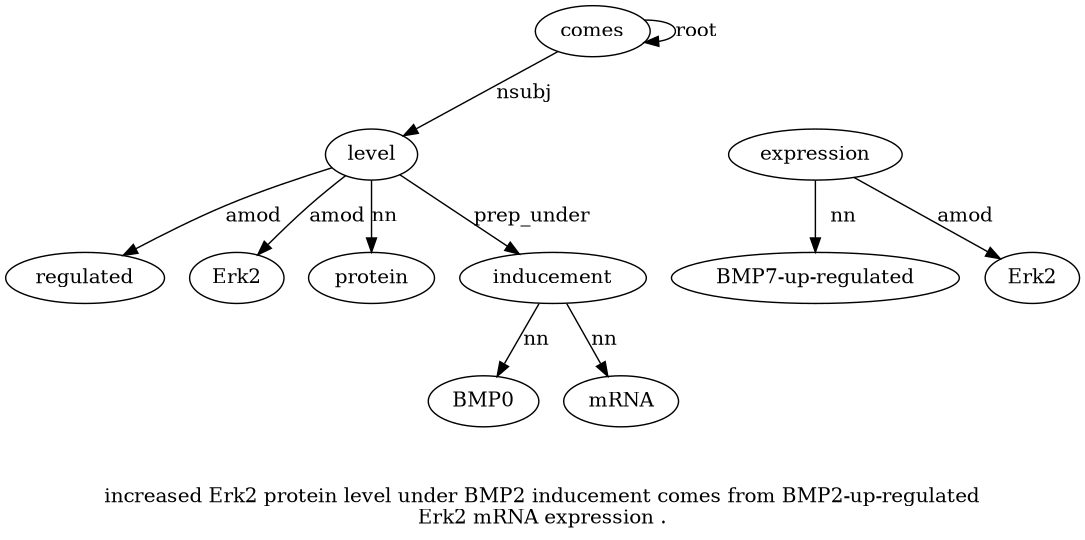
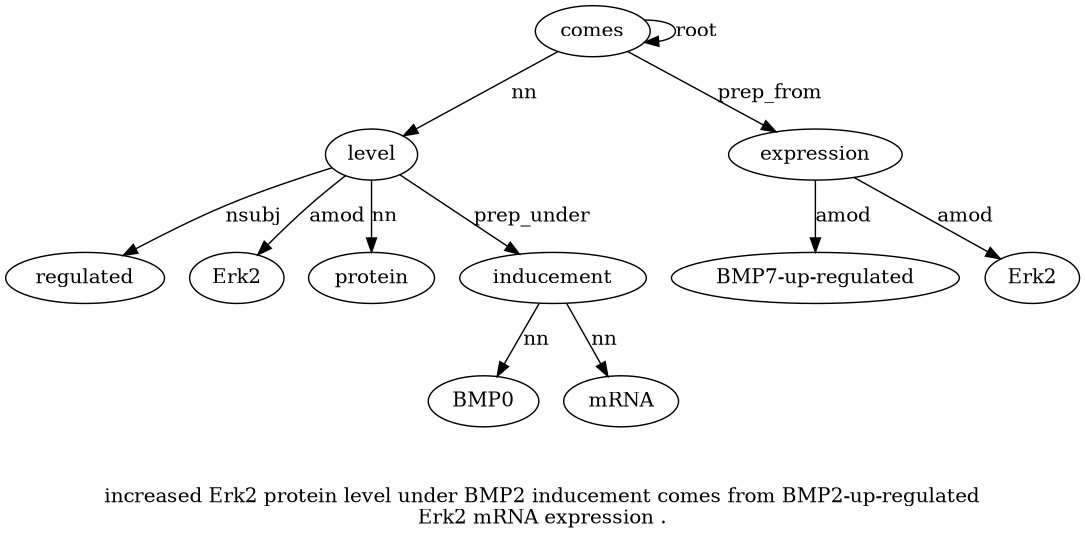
  digraph {
    label="increased Erk2 protein level under BMP2 inducement comes from BMP2-up-regulated\nErk2 mRNA expression ."
    node [fillcolor=white style=filled]
    n1 [label=level]
    n2 [label=regulated]
    n3 [label=Erk2]
    n4 [label=protein]
    n5 [label=inducement]
    n6 [label=BMP0]
    n7 [label=mRNA]
    n8 [label=comes]
    n9 [label=expression]
    n10 [label="BMP7-up-regulated"]
    n11 [label=Erk2]
-   n1 -> n2 [label=amod]
+   n1 -> n2 [label=nsubj]
    n1 -> n3 [label=amod]
    n1 -> n4 [label=nn]
    n1 -> n5 [label=prep_under]
    n5 -> n6 [label=nn]
    n5 -> n7 [label=nn]
-   n8 -> n1 [label=nsubj]
+   n8 -> n1 [label=nn]
    n8 -> n8 [label=root]
-   n9 -> n10 [label=nn]
+   n8 -> n9 [label=prep_from]
+   n9 -> n10 [label=amod]
    n9 -> n11 [label=amod]
  }
